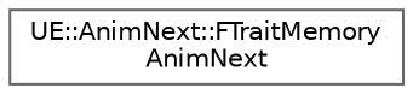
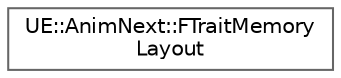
  digraph {
    rankdir=LR
-   n1 [color=grey40 fillcolor=white fontname=Helvetica fontsize=10 height=0.2 label="UE::AnimNext::FTraitMemory\lAnimNext" shape=box style=filled width=0.4]
+   n1 [color=grey40 fillcolor=white fontname=Helvetica fontsize=10 height=0.2 label="UE::AnimNext::FTraitMemory\lLayout" shape=box style=filled width=0.4]
  }
